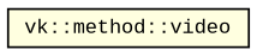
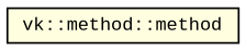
  digraph {
    rankdir=LR
    fontname="Liberation Mono"
-   n1 [color=black fillcolor=lightyellow fontname="Liberation Mono" fontsize=10 height=0.2 label="vk::method::video" shape=record style=filled width=0.4]
+   n1 [color=black fillcolor=lightyellow fontname="Liberation Mono" fontsize=10 height=0.2 label="vk::method::method" shape=record style=filled width=0.4]
  }
